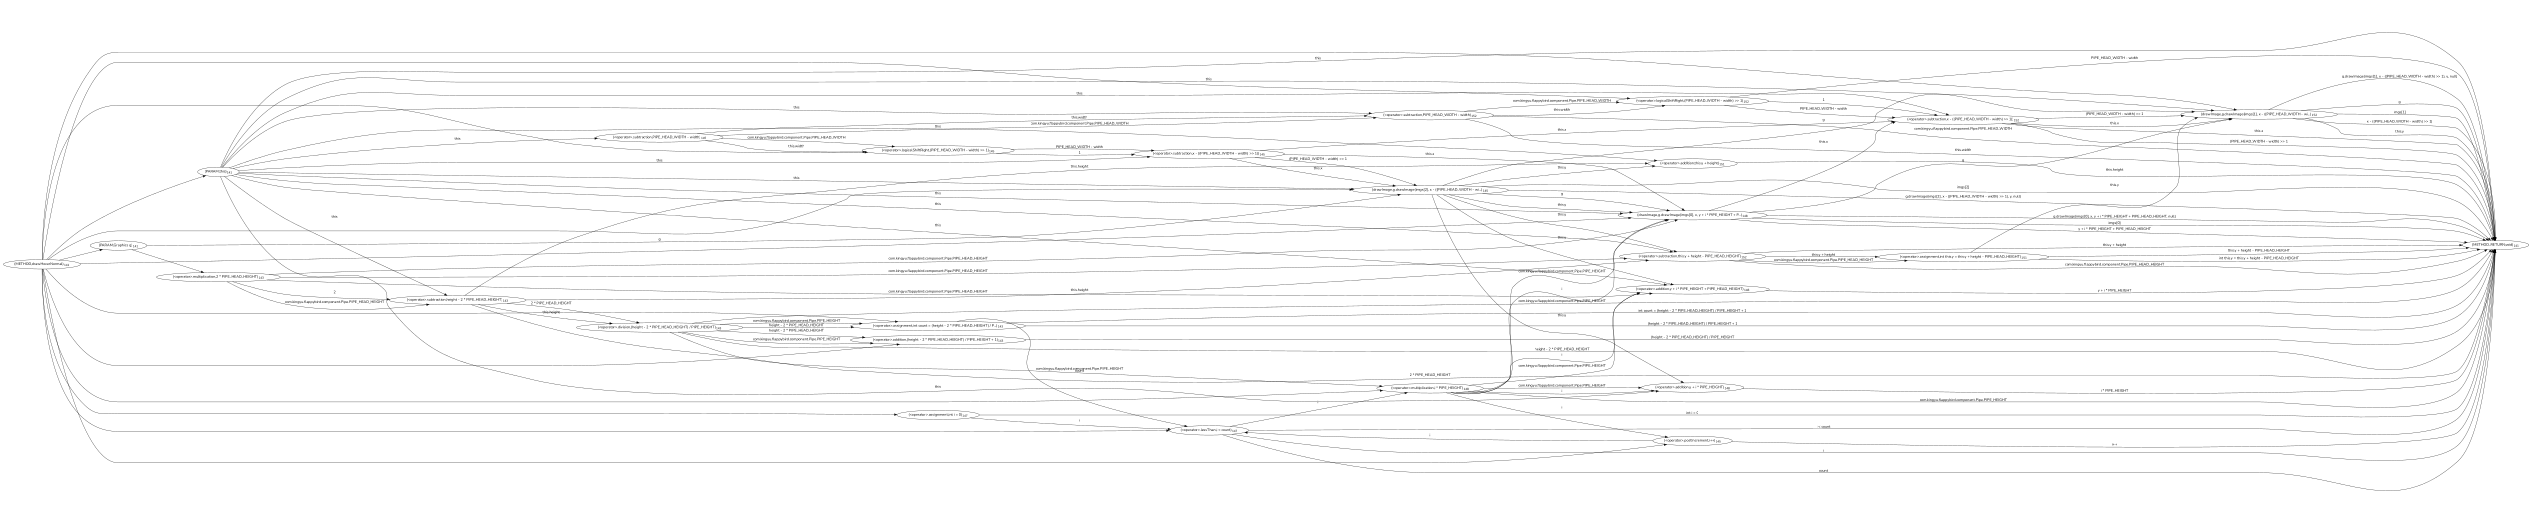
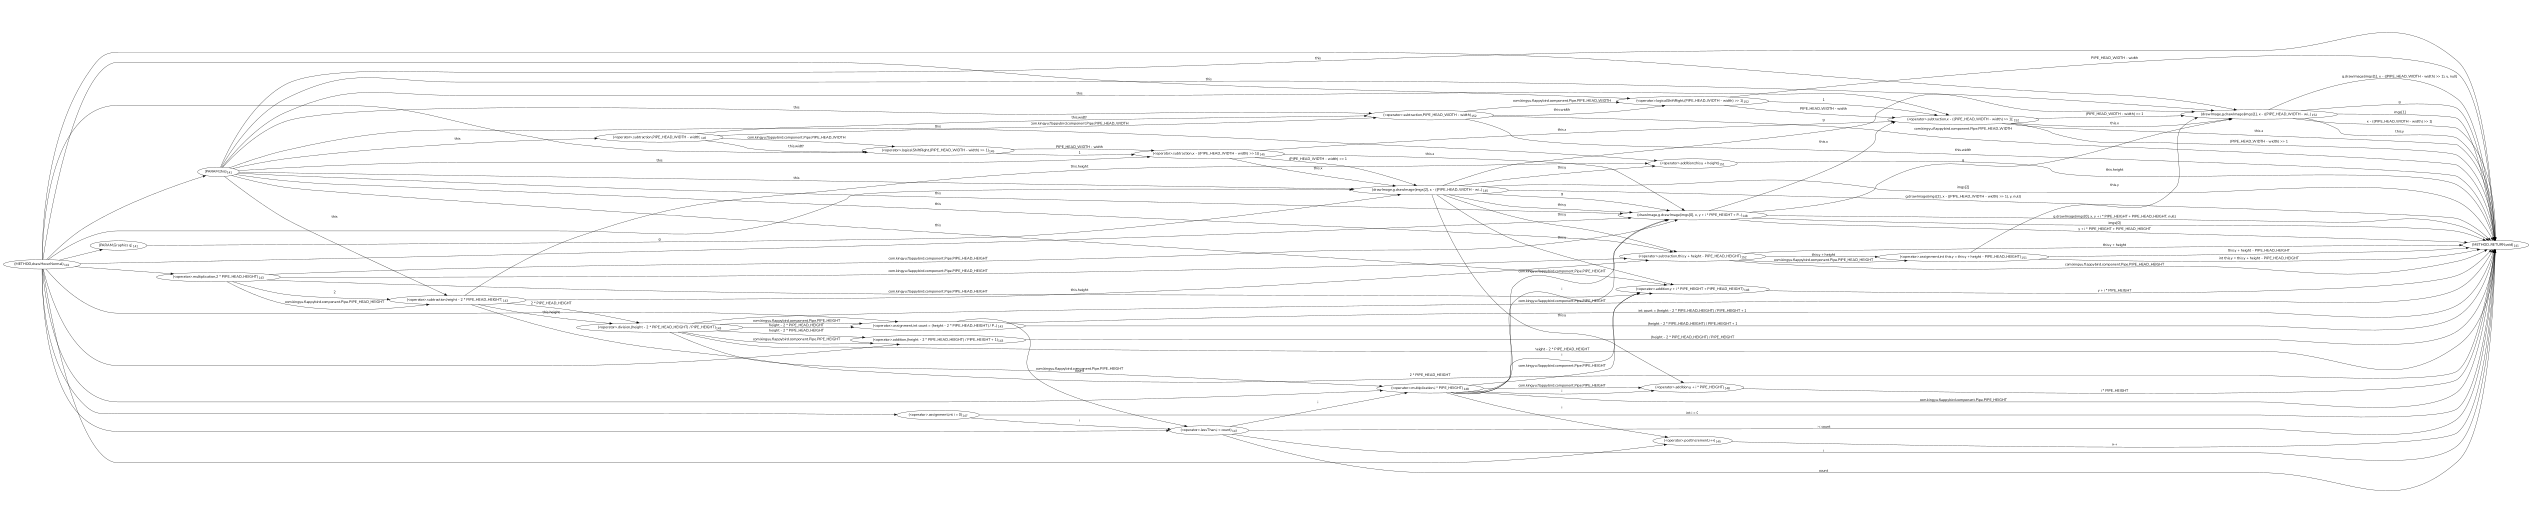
  digraph {
    fontname=Nunito
    rankdir=LR
    node [fontname=Nunito]
    edge [fontname=Nunito]
    n1 [label=<(METHOD,drawHoverNormal)<SUB>141</SUB>>]
    n2 [label=<(PARAM,this)<SUB>141</SUB>>]
    n3 [label=<(PARAM,Graphics g)<SUB>141</SUB>>]
    n4 [label=<(&lt;operator&gt;.assignment,int count = (height - 2 * PIPE_HEAD_HEIGHT) / P...)<SUB>143</SUB>>]
    n5 [label=<(drawImage,g.drawImage(imgs[2], x - ((PIPE_HEAD_WIDTH - wi...)<SUB>145</SUB>>]
    n6 [label=<(drawImage,g.drawImage(imgs[1], x - ((PIPE_HEAD_WIDTH - wi...)<SUB>152</SUB>>]
    n7 [label=<(&lt;operator&gt;.assignment,int i = 0)<SUB>147</SUB>>]
    n8 [label=<(&lt;operator&gt;.lessThan,i &lt; count)<SUB>147</SUB>>]
    n9 [label=<(&lt;operator&gt;.postIncrement,i++)<SUB>145</SUB>>]
    n10 [label=<(&lt;operator&gt;.addition,(height - 2 * PIPE_HEAD_HEIGHT) / PIPE_HEIGHT + 1)<SUB>143</SUB>>]
    n11 [label=<(drawImage,g.drawImage(imgs[0], x, y + i * PIPE_HEIGHT + P...)<SUB>148</SUB>>]
    n12 [label=<(&lt;operator&gt;.logicalShiftRight,(PIPE_HEAD_WIDTH - width) &gt;&gt; 1)<SUB>145</SUB>>]
    n13 [label=<(&lt;operator&gt;.logicalShiftRight,(PIPE_HEAD_WIDTH - width) &gt;&gt; 1)<SUB>152</SUB>>]
    n14 [label=<(&lt;operator&gt;.multiplication,2 * PIPE_HEAD_HEIGHT)<SUB>143</SUB>>]
    n15 [label=<(&lt;operator&gt;.multiplication,i * PIPE_HEIGHT)<SUB>148</SUB>>]
    n16 [label=<(METHOD_RETURN,void)<SUB>141</SUB>>]
    n17 [label=<(&lt;operator&gt;.subtraction,x - ((PIPE_HEAD_WIDTH - width) &gt;&gt; 1))<SUB>145</SUB>>]
    n18 [label=<(&lt;operator&gt;.subtraction,this.y + height - PIPE_HEAD_HEIGHT)<SUB>152</SUB>>]
    n19 [label=<(&lt;operator&gt;.subtraction,x - ((PIPE_HEAD_WIDTH - width) &gt;&gt; 1))<SUB>152</SUB>>]
    n20 [label=<(&lt;operator&gt;.addition,this.y + height)<SUB>151</SUB>>]
    n21 [label=<(&lt;operator&gt;.subtraction,height - 2 * PIPE_HEAD_HEIGHT)<SUB>143</SUB>>]
    n22 [label=<(&lt;operator&gt;.subtraction,PIPE_HEAD_WIDTH - width)<SUB>145</SUB>>]
    n23 [label=<(&lt;operator&gt;.addition,y + i * PIPE_HEIGHT + PIPE_HEAD_HEIGHT)<SUB>148</SUB>>]
    n24 [label=<(&lt;operator&gt;.subtraction,PIPE_HEAD_WIDTH - width)<SUB>152</SUB>>]
    n25 [label=<(&lt;operator&gt;.addition,y + i * PIPE_HEIGHT)<SUB>148</SUB>>]
    n26 [label=<(&lt;operator&gt;.assignment,int this.y = this.y + height - PIPE_HEAD_HEIGHT)<SUB>151</SUB>>]
    n27 [label=<(&lt;operator&gt;.division,(height - 2 * PIPE_HEAD_HEIGHT) / PIPE_HEIGHT)<SUB>143</SUB>>]
    n1 -> n2
    n1 -> n3
    n1 -> n4
    n1 -> n5
    n1 -> n6
    n1 -> n7
    n1 -> n8
    n1 -> n9
    n1 -> n10
    n1 -> n11
    n1 -> n12
    n1 -> n13
-   n3 -> n14
+   n1 -> n14
    n1 -> n15
    n2 -> n5 [label=this]
    n2 -> n6 [label=this]
    n2 -> n11 [label=this]
    n2 -> n16 [label=this]
    n2 -> n17 [label=this]
    n2 -> n18 [label=this]
    n2 -> n19 [label=this]
    n2 -> n20 [label=this]
    n2 -> n21 [label=this]
    n2 -> n22 [label=this]
    n2 -> n23 [label=this]
    n2 -> n24 [label=this]
-   n2 -> n25 [label=this]
    n3 -> n5 [label=g]
    n4 -> n8 [label=count]
    n4 -> n16 [label="(height - 2 * PIPE_HEAD_HEIGHT) / PIPE_HEIGHT + 1"]
    n4 -> n16 [label="int count = (height - 2 * PIPE_HEAD_HEIGHT) / PIPE_HEIGHT + 1"]
    n5 -> n6 [label=g]
    n5 -> n11 [label=g]
    n5 -> n11 [label="this.y"]
    n5 -> n16 [label="imgs[2]"]
    n5 -> n16 [label="g.drawImage(imgs[2], x - ((PIPE_HEAD_WIDTH - width) &gt;&gt; 1), y, null)"]
    n5 -> n18 [label="this.y"]
    n5 -> n20 [label="this.y"]
    n5 -> n23 [label="this.y"]
    n5 -> n25 [label="this.y"]
    n6 -> n16 [label=g]
    n6 -> n16 [label="imgs[1]"]
    n6 -> n16 [label="x - ((PIPE_HEAD_WIDTH - width) &gt;&gt; 1)"]
    n6 -> n16 [label="this.y"]
    n6 -> n16 [label="g.drawImage(imgs[1], x - ((PIPE_HEAD_WIDTH - width) &gt;&gt; 1), y, null)"]
    n7 -> n8 [label=i]
    n7 -> n16 [label="int i = 0"]
    n8 -> n15 [label=i]
    n8 -> n16 [label=i]
    n8 -> n16 [label=count]
    n8 -> n16 [label="i &lt; count"]
-   n9 -> n8 [label=i]
    n9 -> n16 [label="i++"]
    n10 -> n16 [label="(height - 2 * PIPE_HEAD_HEIGHT) / PIPE_HEIGHT"]
    n11 -> n6 [label=g]
    n11 -> n16 [label="imgs[0]"]
    n11 -> n16 [label="y + i * PIPE_HEIGHT + PIPE_HEAD_HEIGHT"]
    n11 -> n16 [label="g.drawImage(imgs[0], x, y + i * PIPE_HEIGHT + PIPE_HEAD_HEIGHT, null)"]
    n11 -> n19 [label="this.x"]
    n12 -> n17 [label="PIPE_HEAD_WIDTH - width"]
    n12 -> n17 [label=1]
    n13 -> n16 [label="PIPE_HEAD_WIDTH - width"]
    n13 -> n19 [label="PIPE_HEAD_WIDTH - width"]
    n13 -> n19 [label=1]
    n14 -> n11 [label="com.kingyu.flappybird.component.Pipe.PIPE_HEAD_HEIGHT"]
    n14 -> n18 [label="com.kingyu.flappybird.component.Pipe.PIPE_HEAD_HEIGHT"]
    n14 -> n21 [label=2]
    n14 -> n21 [label="com.kingyu.flappybird.component.Pipe.PIPE_HEAD_HEIGHT"]
    n14 -> n23 [label="com.kingyu.flappybird.component.Pipe.PIPE_HEAD_HEIGHT"]
    n15 -> n9 [label=i]
    n15 -> n11 [label=i]
    n15 -> n11 [label="com.kingyu.flappybird.component.Pipe.PIPE_HEIGHT"]
    n15 -> n16 [label="com.kingyu.flappybird.component.Pipe.PIPE_HEIGHT"]
    n15 -> n23 [label=i]
    n15 -> n23 [label="com.kingyu.flappybird.component.Pipe.PIPE_HEIGHT"]
    n15 -> n25 [label=i]
    n15 -> n25 [label="com.kingyu.flappybird.component.Pipe.PIPE_HEIGHT"]
    n17 -> n5 [label="this.x"]
    n17 -> n5 [label="(PIPE_HEAD_WIDTH - width) &gt;&gt; 1"]
    n17 -> n11 [label="this.x"]
    n17 -> n19 [label="this.x"]
    n18 -> n16 [label="this.y + height"]
    n18 -> n16 [label="com.kingyu.flappybird.component.Pipe.PIPE_HEAD_HEIGHT"]
    n18 -> n26 [label="this.y + height"]
    n18 -> n26 [label="com.kingyu.flappybird.component.Pipe.PIPE_HEAD_HEIGHT"]
    n19 -> n6 [label="this.x"]
    n19 -> n6 [label="(PIPE_HEAD_WIDTH - width) &gt;&gt; 1"]
    n19 -> n16 [label="this.x"]
    n19 -> n16 [label="(PIPE_HEAD_WIDTH - width) &gt;&gt; 1"]
    n20 -> n16 [label="this.height"]
    n21 -> n16 [label="2 * PIPE_HEAD_HEIGHT"]
    n21 -> n18 [label="this.height"]
    n21 -> n20 [label="this.height"]
    n21 -> n27 [label="this.height"]
    n21 -> n27 [label="2 * PIPE_HEAD_HEIGHT"]
    n22 -> n12 [label="com.kingyu.flappybird.component.Pipe.PIPE_HEAD_WIDTH"]
    n22 -> n12 [label="this.width"]
    n22 -> n24 [label="com.kingyu.flappybird.component.Pipe.PIPE_HEAD_WIDTH"]
    n22 -> n24 [label="this.width"]
    n23 -> n16 [label="y + i * PIPE_HEIGHT"]
    n24 -> n13 [label="com.kingyu.flappybird.component.Pipe.PIPE_HEAD_WIDTH"]
    n24 -> n13 [label="this.width"]
    n24 -> n16 [label="com.kingyu.flappybird.component.Pipe.PIPE_HEAD_WIDTH"]
    n24 -> n16 [label="this.width"]
    n25 -> n16 [label="i * PIPE_HEIGHT"]
    n26 -> n6 [label="this.y"]
    n26 -> n16 [label="this.y + height - PIPE_HEAD_HEIGHT"]
    n26 -> n16 [label="int this.y = this.y + height - PIPE_HEAD_HEIGHT"]
    n27 -> n4 [label="height - 2 * PIPE_HEAD_HEIGHT"]
    n27 -> n4 [label="com.kingyu.flappybird.component.Pipe.PIPE_HEIGHT"]
    n27 -> n10 [label="height - 2 * PIPE_HEAD_HEIGHT"]
    n27 -> n10 [label="com.kingyu.flappybird.component.Pipe.PIPE_HEIGHT"]
    n27 -> n15 [label="com.kingyu.flappybird.component.Pipe.PIPE_HEIGHT"]
    n27 -> n16 [label="height - 2 * PIPE_HEAD_HEIGHT"]
    n27 -> n16 [label="com.kingyu.flappybird.component.Pipe.PIPE_HEIGHT"]
  }
